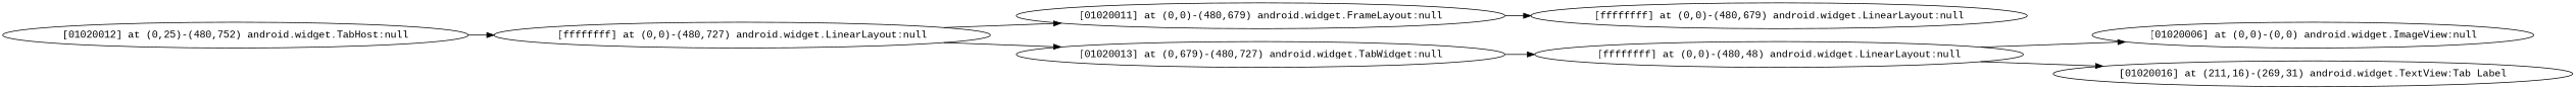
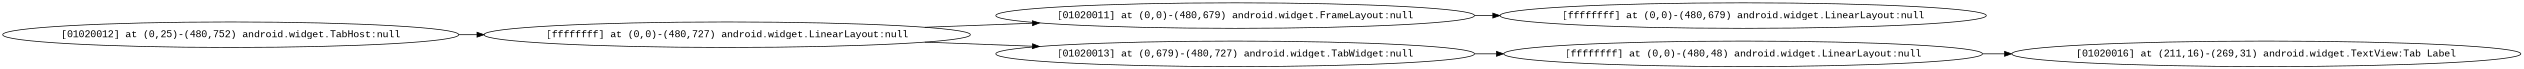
  strict digraph {
    rankdir=LR
    fontname="Liberation Mono"
    node [fontname="Liberation Mono"]
    edge [fontname="Liberation Mono"]
    n1 [label="[01020012] at (0,25)-(480,752) android.widget.TabHost:null"]
    n2 [label="[ffffffff] at (0,0)-(480,727) android.widget.LinearLayout:null"]
    n3 [label="[01020011] at (0,0)-(480,679) android.widget.FrameLayout:null"]
    n4 [label="[01020013] at (0,679)-(480,727) android.widget.TabWidget:null"]
    n5 [label="[ffffffff] at (0,0)-(480,679) android.widget.LinearLayout:null"]
    n6 [label="[ffffffff] at (0,0)-(480,48) android.widget.LinearLayout:null"]
-   n7 [label="[01020006] at (0,0)-(0,0) android.widget.ImageView:null"]
    n8 [label="[01020016] at (211,16)-(269,31) android.widget.TextView:Tab Label"]
    n1 -> n2
    n2 -> n3
    n2 -> n4
    n3 -> n5
    n4 -> n6
-   n6 -> n7
    n6 -> n8
  }
